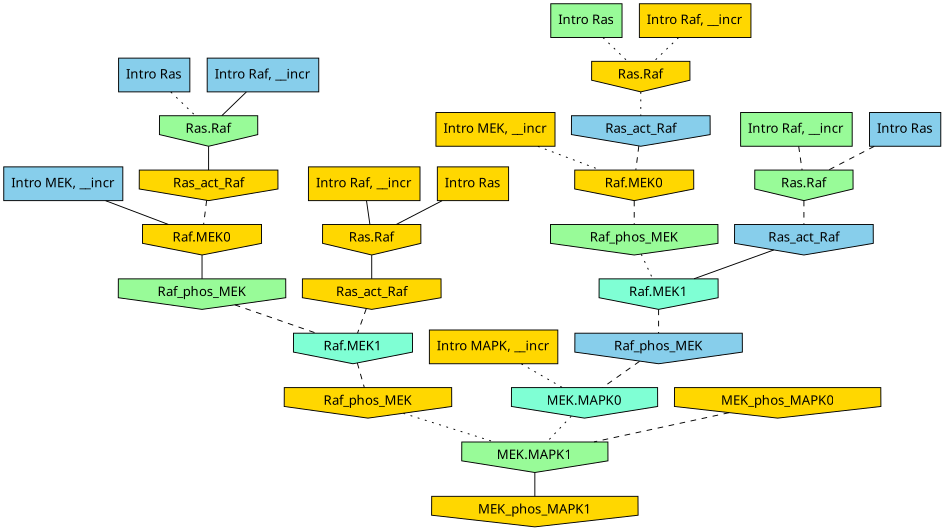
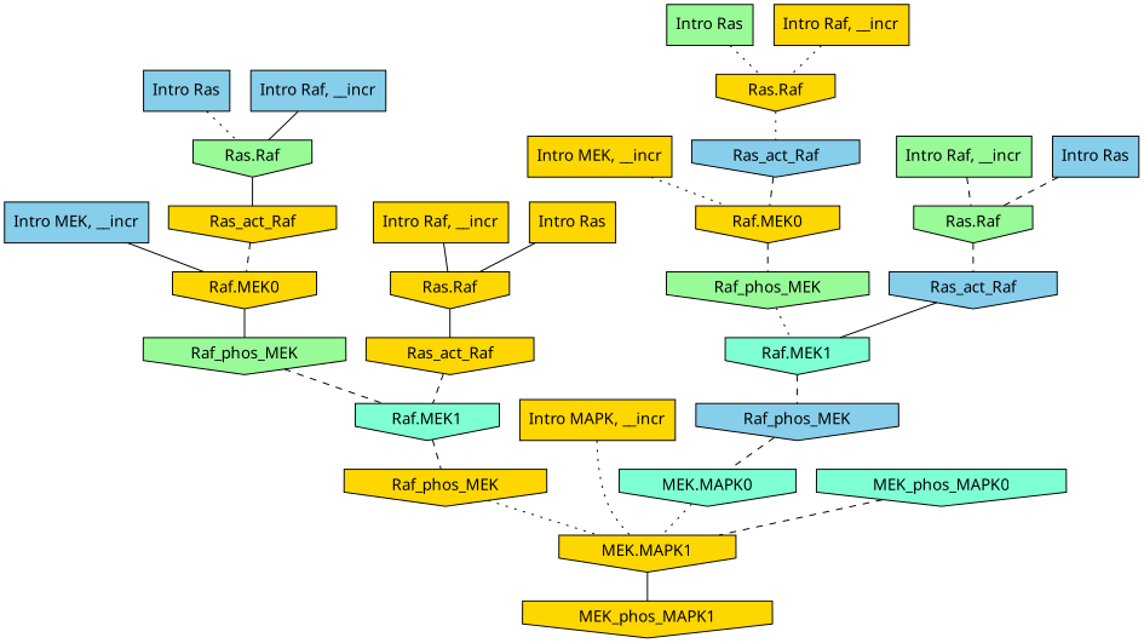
  digraph {
    rankdir=TB
    ranksep=0.30
    node [fillcolor=gold fontname="CMU Serif" shape=invhouse style=filled]
    edge [color="0.000 0.000 0.000" dir=none fontname="CMU Serif" style=dashed]
    n1 [fillcolor=palegreen label="Intro Ras" shape=rectangle]
    n2 [label="Ras.Raf"]
    n3 [fillcolor=skyblue label=Ras_act_Raf]
    n4 [fillcolor=skyblue label="Intro Ras" shape=rectangle]
    n5 [fillcolor=palegreen label="Ras.Raf"]
    n6 [label=Ras_act_Raf]
    n7 [fillcolor=skyblue label="Intro Ras" shape=rectangle]
    n8 [fillcolor=palegreen label="Ras.Raf"]
    n9 [fillcolor=skyblue label=Ras_act_Raf]
    n10 [label="Intro Ras" shape=rectangle]
    n11 [label="Ras.Raf"]
    n12 [label=Ras_act_Raf]
    n13 [label="Intro Raf, __incr" shape=rectangle]
    n14 [fillcolor=skyblue label="Intro Raf, __incr" shape=rectangle]
    n15 [fillcolor=palegreen label="Intro Raf, __incr" shape=rectangle]
    n16 [label="Intro Raf, __incr" shape=rectangle]
    n17 [fillcolor=skyblue label="Intro MEK, __incr" shape=rectangle]
    n18 [label="Raf.MEK0"]
    n19 [fillcolor=palegreen label=Raf_phos_MEK]
    n20 [label="Intro MEK, __incr" shape=rectangle]
    n21 [label="Raf.MEK0"]
    n22 [fillcolor=palegreen label=Raf_phos_MEK]
    n23 [label="Intro MAPK, __incr" shape=rectangle]
    n24 [fillcolor=aquamarine label="MEK.MAPK0"]
-   n25 [fillcolor=palegreen label="MEK.MAPK1"]
+   n25 [label="MEK.MAPK1"]
    n26 [fillcolor=aquamarine label="Raf.MEK1"]
    n27 [fillcolor=aquamarine label="Raf.MEK1"]
    n28 [fillcolor=skyblue label=Raf_phos_MEK]
    n29 [label=Raf_phos_MEK]
-   n30 [label=MEK_phos_MAPK0]
+   n30 [fillcolor=aquamarine label=MEK_phos_MAPK0]
    n31 [label=MEK_phos_MAPK1]
    n1 -> n2 [style=dotted]
    n2 -> n3 [style=dotted]
    n3 -> n21
    n4 -> n5 [style=dotted]
    n5 -> n6 [style=solid]
    n6 -> n18
    n7 -> n8
    n8 -> n9
    n9 -> n27 [style=solid]
    n10 -> n11 [style=solid]
    n11 -> n12 [style=solid]
    n12 -> n26
    n13 -> n11 [style=solid]
    n14 -> n5 [style=solid]
    n15 -> n8
    n16 -> n2 [style=dotted]
    n17 -> n18 [style=solid]
    n18 -> n19 [style=solid]
    n19 -> n26
    n20 -> n21 [style=dotted]
    n21 -> n22
    n22 -> n27 [style=dotted]
-   n23 -> n24 [style=dotted]
+   n23 -> n25 [style=dotted]
    n24 -> n25 [style=dotted]
    n25 -> n31 [style=solid]
    n26 -> n29
    n27 -> n28
    n28 -> n24
    n29 -> n25 [style=dotted]
    n30 -> n25
  }
